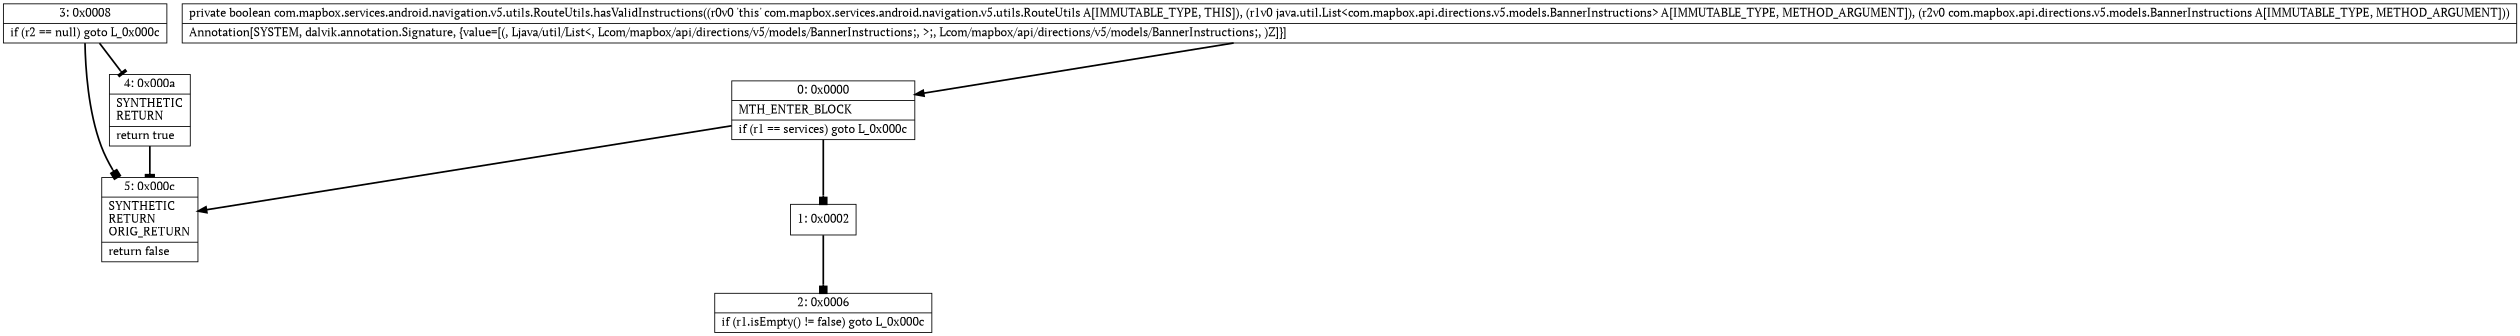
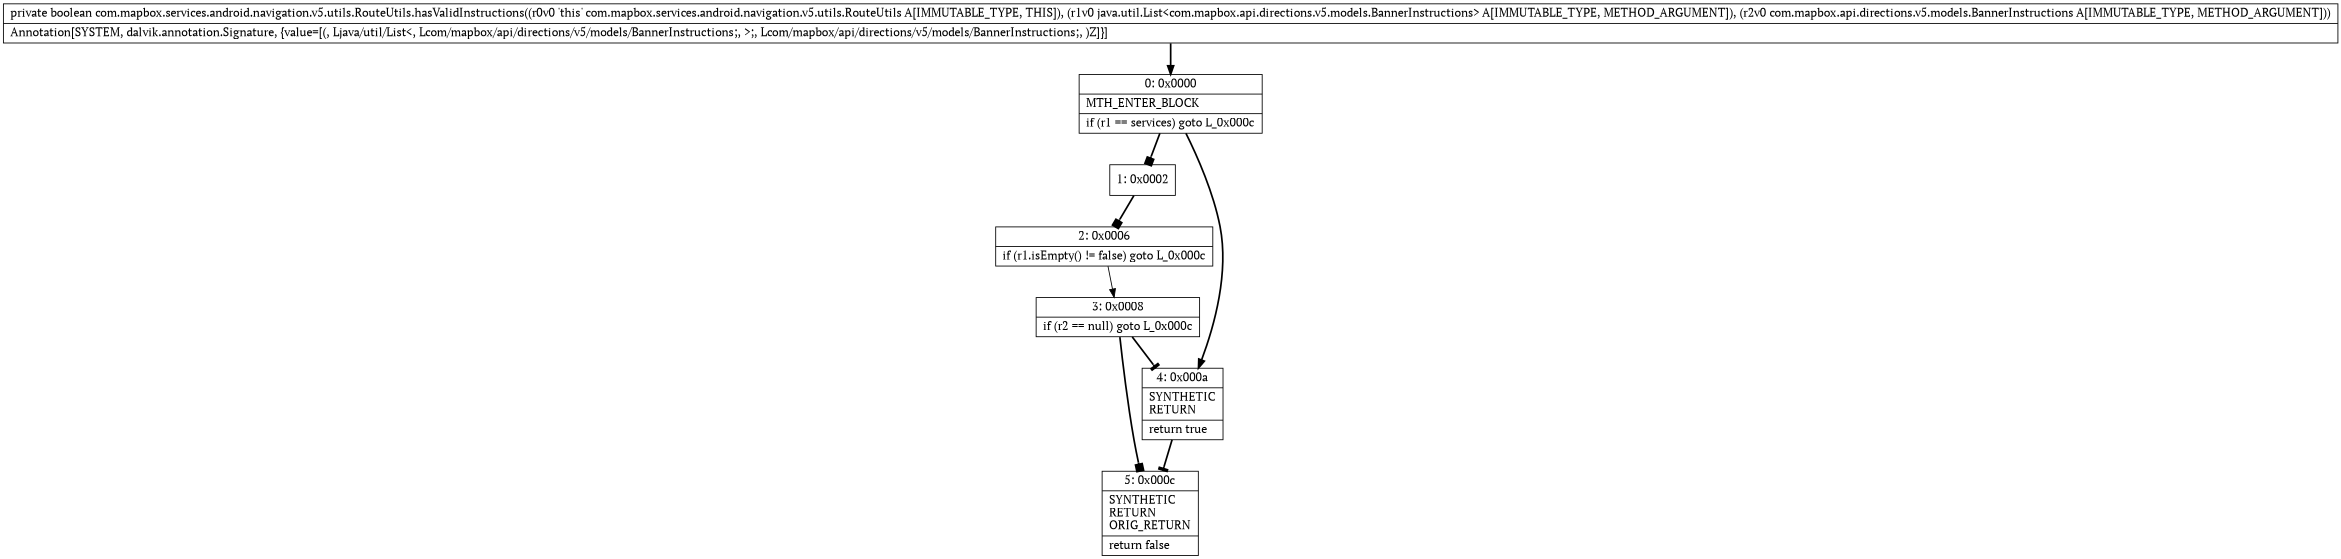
  digraph {
    fontname="PT Serif"
    node [fontname="PT Serif" shape=record]
    edge [arrowhead=box fontname="PT Serif" style=bold]
    n1 [label="{0\:\ 0x0000|MTH_ENTER_BLOCK\l|if (r1 == services) goto L_0x000c\l}"]
    n2 [label="{1\:\ 0x0002}"]
    n3 [label="{5\:\ 0x000c|SYNTHETIC\lRETURN\lORIG_RETURN\l|return false\l}"]
    n4 [label="{2\:\ 0x0006|if (r1.isEmpty() != false) goto L_0x000c\l}"]
    n5 [label="{3\:\ 0x0008|if (r2 == null) goto L_0x000c\l}"]
    n6 [label="{4\:\ 0x000a|SYNTHETIC\lRETURN\l|return true\l}"]
    n7 [label="{private boolean com.mapbox.services.android.navigation.v5.utils.RouteUtils.hasValidInstructions((r0v0 'this' com.mapbox.services.android.navigation.v5.utils.RouteUtils A[IMMUTABLE_TYPE, THIS]), (r1v0 java.util.List\<com.mapbox.api.directions.v5.models.BannerInstructions\> A[IMMUTABLE_TYPE, METHOD_ARGUMENT]), (r2v0 com.mapbox.api.directions.v5.models.BannerInstructions A[IMMUTABLE_TYPE, METHOD_ARGUMENT]))  | Annotation[SYSTEM, dalvik.annotation.Signature, \{value=[(, Ljava\/util\/List\<, Lcom\/mapbox\/api\/directions\/v5\/models\/BannerInstructions;, \>;, Lcom\/mapbox\/api\/directions\/v5\/models\/BannerInstructions;, )Z]\}]\l}"]
    n1 -> n2
-   n1 -> n3 [arrowhead=normal]
+   n1 -> n6 [arrowhead=normal]
    n2 -> n4
+   n4 -> n5 [arrowhead=normal style=solid]
    n5 -> n3
    n5 -> n6 [arrowhead=tee]
    n6 -> n3 [arrowhead=tee]
    n7 -> n1 [arrowhead=normal]
  }
